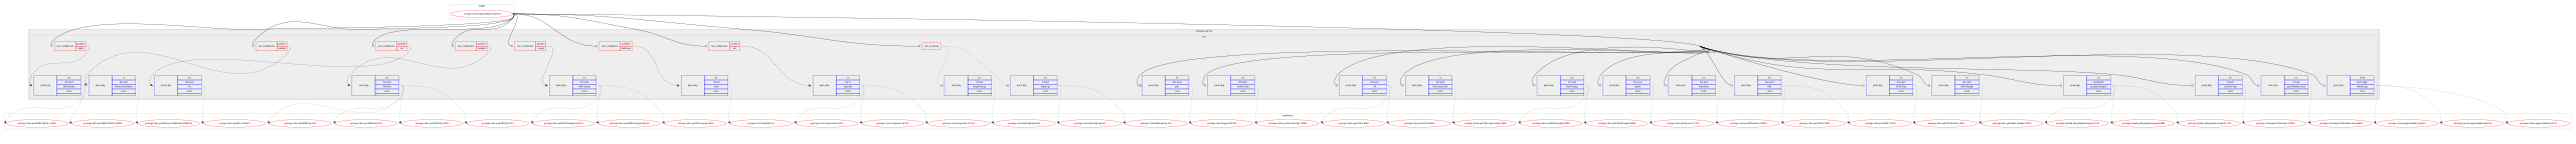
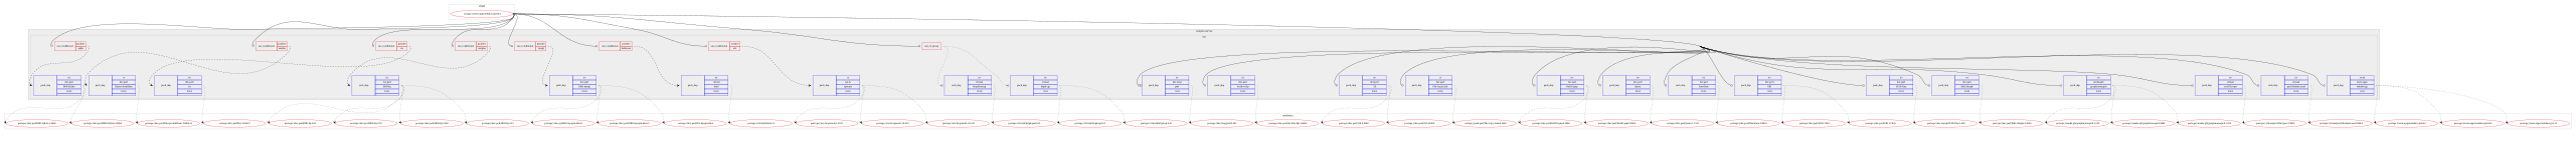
  digraph {
    compound=true
    concentrate=true
    fontname="Noto Serif"
    fontsize=10
    newrank=true
    rankdir=TB
    ranksep=1.5
    node [color=red fontname="Noto Serif" fontsize=10]
    edge [arrowhead=vee fontname="Noto Serif" headport=w style=dotted tailport=e weight=100]
    n1 [label="portage://www-apps/webdavcgi-0.8.4" width=4]
    n2 [color=blue label=<<TABLE BORDER="0" CELLBORDER="1" CELLSPACING="0" CELLPADDING="4" WIDTH="220"><TR><TD ROWSPAN="6" CELLPADDING="30">pack_dep</TD></TR><TR><TD WIDTH="110">no</TD></TR><TR><TD>virtual</TD></TR><TR><TD>httpd-cgi</TD></TR><TR><TD>none</TD></TR><TR><TD></TD></TR></TABLE>> shape=none]
    n3 [color=blue label=<<TABLE BORDER="0" CELLBORDER="1" CELLSPACING="0" CELLPADDING="4" WIDTH="220"><TR><TD ROWSPAN="6" CELLPADDING="30">pack_dep</TD></TR><TR><TD WIDTH="110">no</TD></TR><TR><TD>virtual</TD></TR><TR><TD>httpd-fastcgi</TD></TR><TR><TD>none</TD></TR><TR><TD></TD></TR></TABLE>> shape=none]
    n4 [label=<<TABLE BORDER="0" CELLBORDER="1" CELLSPACING="0" CELLPADDING="4"><TR><TD CELLPADDING="10">any_of_group</TD></TR></TABLE>> shape=none]
    n5 [color=blue label=<<TABLE BORDER="0" CELLBORDER="1" CELLSPACING="0" CELLPADDING="4" WIDTH="220"><TR><TD ROWSPAN="6" CELLPADDING="30">pack_dep</TD></TR><TR><TD WIDTH="110">no</TD></TR><TR><TD>net-fs</TD></TR><TR><TD>openafs</TD></TR><TR><TD>none</TD></TR><TR><TD></TD></TR></TABLE>> shape=none]
    n6 [label=<<TABLE BORDER="0" CELLBORDER="1" CELLSPACING="0" CELLPADDING="4"><TR><TD ROWSPAN="3" CELLPADDING="10">use_conditional</TD></TR><TR><TD>positive</TD></TR><TR><TD>afs</TD></TR></TABLE>> shape=none]
    n7 [color=blue label=<<TABLE BORDER="0" CELLBORDER="1" CELLSPACING="0" CELLPADDING="4" WIDTH="220"><TR><TD ROWSPAN="6" CELLPADDING="30">pack_dep</TD></TR><TR><TD WIDTH="110">no</TD></TR><TR><TD>virtual</TD></TR><TR><TD>krb5</TD></TR><TR><TD>none</TD></TR><TR><TD></TD></TR></TABLE>> shape=none]
    n8 [label=<<TABLE BORDER="0" CELLBORDER="1" CELLSPACING="0" CELLPADDING="4"><TR><TD ROWSPAN="3" CELLPADDING="10">use_conditional</TD></TR><TR><TD>positive</TD></TR><TR><TD>kerberos</TD></TR></TABLE>> shape=none]
    n9 [color=blue label=<<TABLE BORDER="0" CELLBORDER="1" CELLSPACING="0" CELLPADDING="4" WIDTH="220"><TR><TD ROWSPAN="6" CELLPADDING="30">pack_dep</TD></TR><TR><TD WIDTH="110">no</TD></TR><TR><TD>dev-perl</TD></TR><TR><TD>DBD-mysql</TD></TR><TR><TD>none</TD></TR><TR><TD></TD></TR></TABLE>> shape=none]
    n10 [label=<<TABLE BORDER="0" CELLBORDER="1" CELLSPACING="0" CELLPADDING="4"><TR><TD ROWSPAN="3" CELLPADDING="10">use_conditional</TD></TR><TR><TD>positive</TD></TR><TR><TD>mysql</TD></TR></TABLE>> shape=none]
    n11 [color=blue label=<<TABLE BORDER="0" CELLBORDER="1" CELLSPACING="0" CELLPADDING="4" WIDTH="220"><TR><TD ROWSPAN="6" CELLPADDING="30">pack_dep</TD></TR><TR><TD WIDTH="110">no</TD></TR><TR><TD>dev-perl</TD></TR><TR><TD>DBD-Pg</TD></TR><TR><TD>none</TD></TR><TR><TD></TD></TR></TABLE>> shape=none]
    n12 [label=<<TABLE BORDER="0" CELLBORDER="1" CELLSPACING="0" CELLPADDING="4"><TR><TD ROWSPAN="3" CELLPADDING="10">use_conditional</TD></TR><TR><TD>positive</TD></TR><TR><TD>postgres</TD></TR></TABLE>> shape=none]
    n13 [color=blue label=<<TABLE BORDER="0" CELLBORDER="1" CELLSPACING="0" CELLPADDING="4" WIDTH="220"><TR><TD ROWSPAN="6" CELLPADDING="30">pack_dep</TD></TR><TR><TD WIDTH="110">no</TD></TR><TR><TD>dev-perl</TD></TR><TR><TD>Rcs</TD></TR><TR><TD>none</TD></TR><TR><TD></TD></TR></TABLE>> shape=none]
    n14 [label=<<TABLE BORDER="0" CELLBORDER="1" CELLSPACING="0" CELLPADDING="4"><TR><TD ROWSPAN="3" CELLPADDING="10">use_conditional</TD></TR><TR><TD>positive</TD></TR><TR><TD>rcs</TD></TR></TABLE>> shape=none]
    n15 [color=blue label=<<TABLE BORDER="0" CELLBORDER="1" CELLSPACING="0" CELLPADDING="4" WIDTH="220"><TR><TD ROWSPAN="6" CELLPADDING="30">pack_dep</TD></TR><TR><TD WIDTH="110">no</TD></TR><TR><TD>dev-perl</TD></TR><TR><TD>Filesys-SmbClient</TD></TR><TR><TD>none</TD></TR><TR><TD></TD></TR></TABLE>> shape=none]
    n16 [label=<<TABLE BORDER="0" CELLBORDER="1" CELLSPACING="0" CELLPADDING="4"><TR><TD ROWSPAN="3" CELLPADDING="10">use_conditional</TD></TR><TR><TD>positive</TD></TR><TR><TD>samba</TD></TR></TABLE>> shape=none]
    n17 [color=blue label=<<TABLE BORDER="0" CELLBORDER="1" CELLSPACING="0" CELLPADDING="4" WIDTH="220"><TR><TD ROWSPAN="6" CELLPADDING="30">pack_dep</TD></TR><TR><TD WIDTH="110">no</TD></TR><TR><TD>dev-perl</TD></TR><TR><TD>DBD-SQLite</TD></TR><TR><TD>none</TD></TR><TR><TD></TD></TR></TABLE>> shape=none]
    n18 [label=<<TABLE BORDER="0" CELLBORDER="1" CELLSPACING="0" CELLPADDING="4"><TR><TD ROWSPAN="3" CELLPADDING="10">use_conditional</TD></TR><TR><TD>positive</TD></TR><TR><TD>sqlite</TD></TR></TABLE>> shape=none]
    n19 [color=blue label=<<TABLE BORDER="0" CELLBORDER="1" CELLSPACING="0" CELLPADDING="4" WIDTH="220"><TR><TD ROWSPAN="6" CELLPADDING="30">pack_dep</TD></TR><TR><TD WIDTH="110">no</TD></TR><TR><TD>dev-lang</TD></TR><TR><TD>perl</TD></TR><TR><TD>none</TD></TR><TR><TD></TD></TR></TABLE>> shape=none]
    n20 [color=blue label=<<TABLE BORDER="0" CELLBORDER="1" CELLSPACING="0" CELLPADDING="4" WIDTH="220"><TR><TD ROWSPAN="6" CELLPADDING="30">pack_dep</TD></TR><TR><TD WIDTH="110">no</TD></TR><TR><TD>dev-perl</TD></TR><TR><TD>Archive-Zip</TD></TR><TR><TD>none</TD></TR><TR><TD></TD></TR></TABLE>> shape=none]
    n21 [color=blue label=<<TABLE BORDER="0" CELLBORDER="1" CELLSPACING="0" CELLPADDING="4" WIDTH="220"><TR><TD ROWSPAN="6" CELLPADDING="30">pack_dep</TD></TR><TR><TD WIDTH="110">no</TD></TR><TR><TD>dev-perl</TD></TR><TR><TD>CGI</TD></TR><TR><TD>none</TD></TR><TR><TD></TD></TR></TABLE>> shape=none]
    n22 [color=blue label=<<TABLE BORDER="0" CELLBORDER="1" CELLSPACING="0" CELLPADDING="4" WIDTH="220"><TR><TD ROWSPAN="6" CELLPADDING="30">pack_dep</TD></TR><TR><TD WIDTH="110">no</TD></TR><TR><TD>dev-perl</TD></TR><TR><TD>File-Copy-Link</TD></TR><TR><TD>none</TD></TR><TR><TD></TD></TR></TABLE>> shape=none]
    n23 [color=blue label=<<TABLE BORDER="0" CELLBORDER="1" CELLSPACING="0" CELLPADDING="4" WIDTH="220"><TR><TD ROWSPAN="6" CELLPADDING="30">pack_dep</TD></TR><TR><TD WIDTH="110">no</TD></TR><TR><TD>dev-perl</TD></TR><TR><TD>PerlIO-gzip</TD></TR><TR><TD>none</TD></TR><TR><TD></TD></TR></TABLE>> shape=none]
    n24 [color=blue label=<<TABLE BORDER="0" CELLBORDER="1" CELLSPACING="0" CELLPADDING="4" WIDTH="220"><TR><TD ROWSPAN="6" CELLPADDING="30">pack_dep</TD></TR><TR><TD WIDTH="110">no</TD></TR><TR><TD>dev-perl</TD></TR><TR><TD>Quota</TD></TR><TR><TD>none</TD></TR><TR><TD></TD></TR></TABLE>> shape=none]
    n25 [color=blue label=<<TABLE BORDER="0" CELLBORDER="1" CELLSPACING="0" CELLPADDING="4" WIDTH="220"><TR><TD ROWSPAN="6" CELLPADDING="30">pack_dep</TD></TR><TR><TD WIDTH="110">no</TD></TR><TR><TD>dev-perl</TD></TR><TR><TD>TimeDate</TD></TR><TR><TD>none</TD></TR><TR><TD></TD></TR></TABLE>> shape=none]
    n26 [color=blue label=<<TABLE BORDER="0" CELLBORDER="1" CELLSPACING="0" CELLPADDING="4" WIDTH="220"><TR><TD ROWSPAN="6" CELLPADDING="30">pack_dep</TD></TR><TR><TD WIDTH="110">no</TD></TR><TR><TD>dev-perl</TD></TR><TR><TD>URI</TD></TR><TR><TD>none</TD></TR><TR><TD></TD></TR></TABLE>> shape=none]
    n27 [color=blue label=<<TABLE BORDER="0" CELLBORDER="1" CELLSPACING="0" CELLPADDING="4" WIDTH="220"><TR><TD ROWSPAN="6" CELLPADDING="30">pack_dep</TD></TR><TR><TD WIDTH="110">no</TD></TR><TR><TD>dev-perl</TD></TR><TR><TD>UUID-Tiny</TD></TR><TR><TD>none</TD></TR><TR><TD></TD></TR></TABLE>> shape=none]
    n28 [color=blue label=<<TABLE BORDER="0" CELLBORDER="1" CELLSPACING="0" CELLPADDING="4" WIDTH="220"><TR><TD ROWSPAN="6" CELLPADDING="30">pack_dep</TD></TR><TR><TD WIDTH="110">no</TD></TR><TR><TD>dev-perl</TD></TR><TR><TD>XML-Simple</TD></TR><TR><TD>none</TD></TR><TR><TD></TD></TR></TABLE>> shape=none]
    n29 [color=blue label=<<TABLE BORDER="0" CELLBORDER="1" CELLSPACING="0" CELLPADDING="4" WIDTH="220"><TR><TD ROWSPAN="6" CELLPADDING="30">pack_dep</TD></TR><TR><TD WIDTH="110">no</TD></TR><TR><TD>media-gfx</TD></TR><TR><TD>graphicsmagick</TD></TR><TR><TD>none</TD></TR><TR><TD></TD></TR></TABLE>> shape=none]
    n30 [color=blue label=<<TABLE BORDER="0" CELLBORDER="1" CELLSPACING="0" CELLPADDING="4" WIDTH="220"><TR><TD ROWSPAN="6" CELLPADDING="30">pack_dep</TD></TR><TR><TD WIDTH="110">no</TD></TR><TR><TD>virtual</TD></TR><TR><TD>perl-File-Spec</TD></TR><TR><TD>none</TD></TR><TR><TD></TD></TR></TABLE>> shape=none]
    n31 [color=blue label=<<TABLE BORDER="0" CELLBORDER="1" CELLSPACING="0" CELLPADDING="4" WIDTH="220"><TR><TD ROWSPAN="6" CELLPADDING="30">pack_dep</TD></TR><TR><TD WIDTH="110">no</TD></TR><TR><TD>virtual</TD></TR><TR><TD>perl-Module-Load</TD></TR><TR><TD>none</TD></TR><TR><TD></TD></TR></TABLE>> shape=none]
    n32 [color=blue label=<<TABLE BORDER="0" CELLBORDER="1" CELLSPACING="0" CELLPADDING="4" WIDTH="220"><TR><TD ROWSPAN="6" CELLPADDING="30">pack_dep</TD></TR><TR><TD WIDTH="110">weak</TD></TR><TR><TD>www-apps</TD></TR><TR><TD>webdavcgi</TD></TR><TR><TD>none</TD></TR><TR><TD></TD></TR></TABLE>> shape=none]
    n33 [label="portage://net-fs/openafs-1.8.2-r1" width=4]
    n34 [label="portage://net-fs/openafs-1.6.22.2" width=4]
    n35 [label="portage://net-fs/openafs-1.6.22.1" width=4]
    n36 [label="portage://virtual/httpd-cgi-0-r2" width=4]
    n37 [label="portage://virtual/httpd-cgi-0-r1" width=4]
    n38 [label="portage://virtual/httpd-perl-0-r1" width=4]
    n39 [label="portage://virtual/krb5-0-r1" width=4]
    n40 [label="portage://dev-perl/Rcs-1.50.0-r2" width=4]
    n41 [label="portage://dev-perl/CGI-mysql-4.50.0" width=4]
    n42 [label="portage://dev-perl/DBD-mysql-4.44.0-r2" width=4]
-   n43 [label="portage://dev-perl/DBD-mysql-4.44.0-r1" width=4]
+   n43 [label="portage://dev-cgi/DBD-mysql-4.44.0-r1" width=4]
    n44 [label="portage://dev-perl/DBD-Pg-3.7.0" width=4]
    n45 [label="portage://dev-perl/DBD-Pg-3.6.2" width=4]
    n46 [label="portage://dev-perl/DBD-Pg-3.5.3" width=4]
    n47 [label="portage://dev-perl/DBD-Pg-3.10.0" width=4]
    n48 [label="portage://dev-perl/Filesys-SmbClient-3.200.0-r3" width=4]
    n49 [label="portage://dev-perl/DBD-SQLite-1.580.0" width=4]
    n50 [label="portage://dev-perl/DBD-SQLite-1.560.0" width=4]
    n51 [label="portage://dev-lang/perl-5.30.1" width=4]
    n52 [label="portage://dev-perl/TimeDate-2.300.0" width=4]
    n53 [label="portage://dev-perl/Archive-Zip-1.640.0" width=4]
    n54 [label="portage://dev-perl/CGI-4.200.0" width=4]
    n55 [label="portage://dev-perl/CGI-4.220.0" width=4]
    n56 [label="portage://pack-perl/File-Copy-Link-0.140.0" width=4]
    n57 [label="portage://dev-perl/PerlIO-gzip-0.200.0" width=4]
    n58 [label="portage://dev-perl/PerlIO-gzip-0.190.0" width=4]
    n59 [label="portage://dev-perl/Quota-1.7.2-r1" width=4]
    n60 [label="portage://dev-perl/URI-1.730.0" width=4]
    n61 [label="portage://dev-perl/URI-1.710.0" width=4]
-   n62 [label="portage://dev-perl/UUID-Tiny-1.40.0" width=4]
+   n62 [label="portage://dev-mysql/UUID-Tiny-1.40.0" width=4]
    n63 [label="portage://dev-perl/XML-Simple-2.250.0" width=4]
    n64 [label="portage://media-gfx/graphicsmagick-9999" width=4]
    n65 [label="portage://media-gfx/graphicsmagick-1.3.33" width=4]
    n66 [label="portage://media-gfx/graphicsmagick-1.3.32" width=4]
    n67 [label="portage://virtual/perl-File-Spec-3.780.0" width=4]
    n68 [label="portage://virtual/perl-Module-Load-0.340.0" width=4]
    n69 [label="portage://www-apps/webdavcgi-1.1.1" width=4]
    n70 [label="portage://www-apps/webdavcgi-0.8.4" width=4]
    n71 [label="portage://www-apps/webdavcgi-0.8.3" width=4]
    subgraph cluster_1 {
      color=gray
      label=<<i>ebuild</i>>
      rank=same
      n1
    }
    subgraph cluster_2 {
      color=gray
      label=<<i>dependencies</i>>
      subgraph cluster_3 {
        color=gray
        fillcolor="#eeeeee"
        label=<<i>compile</i>>
        style=filled
      }
      subgraph cluster_4 {
        color=gray
        fillcolor="#eeeeee"
        label=<<i>compile and run</i>>
        style=filled
      }
      subgraph cluster_5 {
        color=gray
        fillcolor="#eeeeee"
        label=<<i>run</i>>
        style=filled
        subgraph sub_6 {
          color=gray
          fillcolor="#eeeeee"
          label=<<i>run</i>>
          style=filled
          n4
          subgraph sub_7 {
            color=gray
            fillcolor="#eeeeee"
            label=<<i>run</i>>
            style=filled
            n2
          }
          subgraph sub_8 {
            color=gray
            fillcolor="#eeeeee"
            label=<<i>run</i>>
            style=filled
            n3
          }
        }
        subgraph sub_9 {
          color=gray
          fillcolor="#eeeeee"
          label=<<i>run</i>>
          style=filled
          n6
          subgraph sub_10 {
            color=gray
            fillcolor="#eeeeee"
            label=<<i>run</i>>
            style=filled
            n5
          }
        }
        subgraph sub_11 {
          color=gray
          fillcolor="#eeeeee"
          label=<<i>run</i>>
          style=filled
          n8
          subgraph sub_12 {
            color=gray
            fillcolor="#eeeeee"
            label=<<i>run</i>>
            style=filled
            n7
          }
        }
        subgraph sub_13 {
          color=gray
          fillcolor="#eeeeee"
          label=<<i>run</i>>
          style=filled
          n10
          subgraph sub_14 {
            color=gray
            fillcolor="#eeeeee"
            label=<<i>run</i>>
            style=filled
            n9
          }
        }
        subgraph sub_15 {
          color=gray
          fillcolor="#eeeeee"
          label=<<i>run</i>>
          style=filled
          n12
          subgraph sub_16 {
            color=gray
            fillcolor="#eeeeee"
            label=<<i>run</i>>
            style=filled
            n11
          }
        }
        subgraph sub_17 {
          color=gray
          fillcolor="#eeeeee"
          label=<<i>run</i>>
          style=filled
          n14
          subgraph sub_18 {
            color=gray
            fillcolor="#eeeeee"
            label=<<i>run</i>>
            style=filled
            n13
          }
        }
        subgraph sub_19 {
          color=gray
          fillcolor="#eeeeee"
          label=<<i>run</i>>
          style=filled
          n16
          subgraph sub_20 {
            color=gray
            fillcolor="#eeeeee"
            label=<<i>run</i>>
            style=filled
            n15
          }
        }
        subgraph sub_21 {
          color=gray
          fillcolor="#eeeeee"
          label=<<i>run</i>>
          style=filled
          n18
          subgraph sub_22 {
            color=gray
            fillcolor="#eeeeee"
            label=<<i>run</i>>
            style=filled
            n17
          }
        }
        subgraph sub_23 {
          color=gray
          fillcolor="#eeeeee"
          label=<<i>run</i>>
          style=filled
          n19
        }
        subgraph sub_24 {
          color=gray
          fillcolor="#eeeeee"
          label=<<i>run</i>>
          style=filled
          n20
        }
        subgraph sub_25 {
          color=gray
          fillcolor="#eeeeee"
          label=<<i>run</i>>
          style=filled
          n21
        }
        subgraph sub_26 {
          color=gray
          fillcolor="#eeeeee"
          label=<<i>run</i>>
          style=filled
          n22
        }
        subgraph sub_27 {
          color=gray
          fillcolor="#eeeeee"
          label=<<i>run</i>>
          style=filled
          n23
        }
        subgraph sub_28 {
          color=gray
          fillcolor="#eeeeee"
          label=<<i>run</i>>
          style=filled
          n24
        }
        subgraph sub_29 {
          color=gray
          fillcolor="#eeeeee"
          label=<<i>run</i>>
          style=filled
          n25
        }
        subgraph sub_30 {
          color=gray
          fillcolor="#eeeeee"
          label=<<i>run</i>>
          style=filled
          n26
        }
        subgraph sub_31 {
          color=gray
          fillcolor="#eeeeee"
          label=<<i>run</i>>
          style=filled
          n27
        }
        subgraph sub_32 {
          color=gray
          fillcolor="#eeeeee"
          label=<<i>run</i>>
          style=filled
          n28
        }
        subgraph sub_33 {
          color=gray
          fillcolor="#eeeeee"
          label=<<i>run</i>>
          style=filled
          n29
        }
        subgraph sub_34 {
          color=gray
          fillcolor="#eeeeee"
          label=<<i>run</i>>
          style=filled
          n30
        }
        subgraph sub_35 {
          color=gray
          fillcolor="#eeeeee"
          label=<<i>run</i>>
          style=filled
          n31
        }
        subgraph sub_36 {
          color=gray
          fillcolor="#eeeeee"
          label=<<i>run</i>>
          style=filled
          n32
        }
      }
    }
    subgraph cluster_37 {
      color=gray
      label=<<i>candidates</i>>
      rank=same
      subgraph sub_38 {
        color=black
        label=<<i>candidates</i>>
        nodesep=1
        rank=same
        n33
        n34
        n35
      }
      subgraph sub_39 {
        color=black
        label=<<i>candidates</i>>
        nodesep=1
        rank=same
        n36
        n37
      }
      subgraph sub_40 {
        color=black
        label=<<i>candidates</i>>
        nodesep=1
        rank=same
        n38
      }
      subgraph sub_41 {
        color=black
        label=<<i>candidates</i>>
        nodesep=1
        rank=same
        n39
      }
      subgraph sub_42 {
        color=black
        label=<<i>candidates</i>>
        nodesep=1
        rank=same
        n40
      }
      subgraph sub_43 {
        color=black
        label=<<i>candidates</i>>
        nodesep=1
        rank=same
        n41
        n42
        n43
      }
      subgraph sub_44 {
        color=black
        label=<<i>candidates</i>>
        nodesep=1
        rank=same
        n44
        n45
        n46
        n47
      }
      subgraph sub_45 {
        color=black
        label=<<i>candidates</i>>
        nodesep=1
        rank=same
        n48
      }
      subgraph sub_46 {
        color=black
        label=<<i>candidates</i>>
        nodesep=1
        rank=same
        n49
        n50
      }
      subgraph sub_47 {
        color=black
        label=<<i>candidates</i>>
        nodesep=1
        rank=same
        n51
      }
      subgraph sub_48 {
        color=black
        label=<<i>candidates</i>>
        nodesep=1
        rank=same
        n52
      }
      subgraph sub_49 {
        color=black
        label=<<i>candidates</i>>
        nodesep=1
        rank=same
        n53
      }
      subgraph sub_50 {
        color=black
        label=<<i>candidates</i>>
        nodesep=1
        rank=same
        n54
        n55
      }
      subgraph sub_51 {
        color=black
        label=<<i>candidates</i>>
        nodesep=1
        rank=same
        n56
      }
      subgraph sub_52 {
        color=black
        label=<<i>candidates</i>>
        nodesep=1
        rank=same
        n57
        n58
      }
      subgraph sub_53 {
        color=black
        label=<<i>candidates</i>>
        nodesep=1
        rank=same
        n59
      }
      subgraph sub_54 {
        color=black
        label=<<i>candidates</i>>
        nodesep=1
        rank=same
        n60
        n61
      }
      subgraph sub_55 {
        color=black
        label=<<i>candidates</i>>
        nodesep=1
        rank=same
        n62
      }
      subgraph sub_56 {
        color=black
        label=<<i>candidates</i>>
        nodesep=1
        rank=same
        n63
      }
      subgraph sub_57 {
        color=black
        label=<<i>candidates</i>>
        nodesep=1
        rank=same
        n64
        n65
        n66
      }
      subgraph sub_58 {
        color=black
        label=<<i>candidates</i>>
        nodesep=1
        rank=same
        n67
      }
      subgraph sub_59 {
        color=black
        label=<<i>candidates</i>>
        nodesep=1
        rank=same
        n68
      }
      subgraph sub_60 {
        color=black
        label=<<i>candidates</i>>
        nodesep=1
        rank=same
        n69
        n70
        n71
      }
    }
    n1 -> n4 [arrowhead=odot style=solid weight=20]
    n1 -> n6 [arrowhead=odot style=solid weight=20]
    n1 -> n8 [arrowhead=odot style=solid weight=20]
    n1 -> n10 [arrowhead=odot style=solid weight=20]
    n1 -> n12 [arrowhead=odot style=solid weight=20]
    n1 -> n14 [arrowhead=odot style=solid weight=20]
    n1 -> n16 [arrowhead=odot style=solid weight=20]
    n1 -> n18 [arrowhead=odot style=solid weight=20]
    n1 -> n19 [arrowhead=odot style=solid weight=20]
    n1 -> n20 [arrowhead=odot style=solid weight=20]
    n1 -> n21 [arrowhead=odot style=solid weight=20]
    n1 -> n22 [arrowhead=odot style=solid weight=20]
    n1 -> n23 [arrowhead=odot style=solid weight=20]
    n1 -> n24 [arrowhead=odot style=solid weight=20]
    n1 -> n25 [arrowhead=odot style=solid weight=20]
    n1 -> n26 [arrowhead=odot style=solid weight=20]
    n1 -> n27 [arrowhead=odot style=solid weight=20]
    n1 -> n28 [arrowhead=odot style=solid weight=20]
    n1 -> n29 [arrowhead=odot style=solid weight=20]
    n1 -> n30 [arrowhead=odot style=solid weight=20]
    n1 -> n31 [arrowhead=odot style=solid weight=20]
    n1 -> n32 [arrowhead=odot style=solid weight=20]
    n2 -> n36
    n2 -> n37
    n3 -> n38
    n4 -> n2 [arrowhead=oinv weight=20]
    n4 -> n3 [arrowhead=oinv weight=20]
    n5 -> n33
    n5 -> n34
    n5 -> n35
    n6 -> n5 [style=dashed weight=20]
    n7 -> n39
    n8 -> n7 [style=dashed weight=20]
    n9 -> n41
    n9 -> n42
    n9 -> n43
    n10 -> n9 [style=dashed weight=20]
    n11 -> n44
    n11 -> n45
    n11 -> n46
    n11 -> n47
    n12 -> n11 [style=dashed weight=20]
    n13 -> n40
    n14 -> n13 [style=dashed weight=20]
    n15 -> n48
    n16 -> n15 [style=dashed weight=20]
    n17 -> n49
    n17 -> n50
    n18 -> n17 [style=dashed weight=20]
    n19 -> n51
    n20 -> n53
    n21 -> n54
    n21 -> n55
    n22 -> n56
    n23 -> n57
    n23 -> n58
    n24 -> n59
    n25 -> n52
    n26 -> n60
    n26 -> n61
    n27 -> n62
    n28 -> n63
    n29 -> n64
    n29 -> n65
    n29 -> n66
    n30 -> n67
    n31 -> n68
    n32 -> n69
    n32 -> n70
    n32 -> n71
  }
